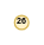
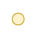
  <mxCell id="0" />
  <mxCell id="1" parent="0" />
  <mxCell id="2" value="" style="group;fontStyle=1" parent="1" vertex="1" connectable="0"><mxGeometry x="20" y="20" width="20" height="21" as="geometry" /></mxCell>
  <mxCell id="3" value="" style="ellipse;whiteSpace=wrap;html=1;aspect=fixed;fillColor=#fff2cc;strokeColor=#d6b656;strokeWidth=2;fontStyle=1" parent="2" vertex="1"><mxGeometry y="1" width="20" height="20" as="geometry" /></mxCell>
- <mxCell id="4" value="26" style="text;html=1;strokeColor=none;fillColor=none;align=center;verticalAlign=middle;whiteSpace=wrap;rounded=0;fontStyle=1" parent="2" vertex="1"><mxGeometry width="20" height="20" as="geometry" /></mxCell>
